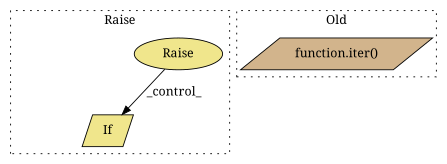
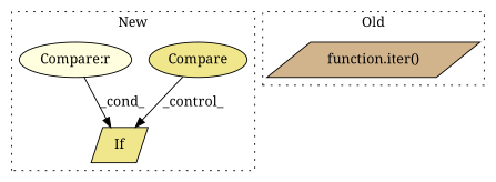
  digraph {
    fontname="Noto Serif"
    node [fillcolor=khaki fontname="Noto Serif" shape=ellipse style=filled]
    edge [fontname="Noto Serif"]
-   n1 [a=91 l=6 label=Raise s=1783]
+   n1 [a=91 l=6 label=Compare s=1783]
    n2 [a=96 l=3 label=If s=1664 shape=parallelogram]
+   n3 [a=40 fillcolor=lightyellow l=15 label="Compare:r" s=1667]
    n4 [a=75 fillcolor=tan l="5,1" label="function.iter()" s="1922,1998" shape=parallelogram]
    subgraph cluster_1 {
-     label=Raise
+     label=New
      style=dotted
      n1
      n2
+     n3
    }
    subgraph cluster_2 {
      label=Old
      style=dotted
      n4
    }
    n1 -> n2 [label=_control_]
+   n3 -> n2 [label=_cond_]
  }
